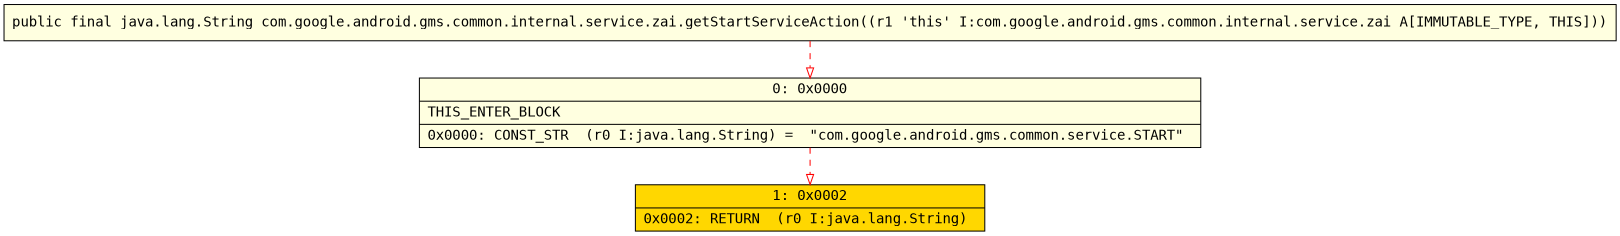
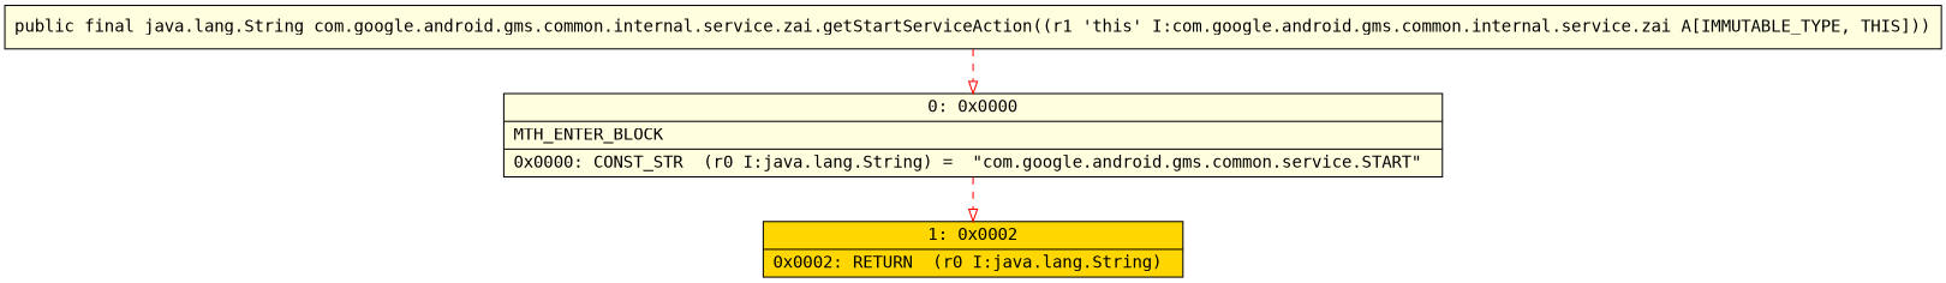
  digraph {
    fontname="DejaVu Sans Mono"
    node [shape=record style=filled fillcolor=lightyellow fontname="DejaVu Sans Mono"]
    edge [color=red style=dashed arrowhead=onormal fontname="DejaVu Sans Mono"]
-   n1 [label="{0\:\ 0x0000|THIS_ENTER_BLOCK\l|0x0000: CONST_STR  (r0 I:java.lang.String) =  \"com.google.android.gms.common.service.START\" \l}"]
+   n1 [label="{0\:\ 0x0000|MTH_ENTER_BLOCK\l|0x0000: CONST_STR  (r0 I:java.lang.String) =  \"com.google.android.gms.common.service.START\" \l}"]
    n2 [label="{1\:\ 0x0002|0x0002: RETURN  (r0 I:java.lang.String) \l}" fillcolor=gold]
    n3 [label="{public final java.lang.String com.google.android.gms.common.internal.service.zai.getStartServiceAction((r1 'this' I:com.google.android.gms.common.internal.service.zai A[IMMUTABLE_TYPE, THIS])) }"]
    n1 -> n2
    n3 -> n1
  }
